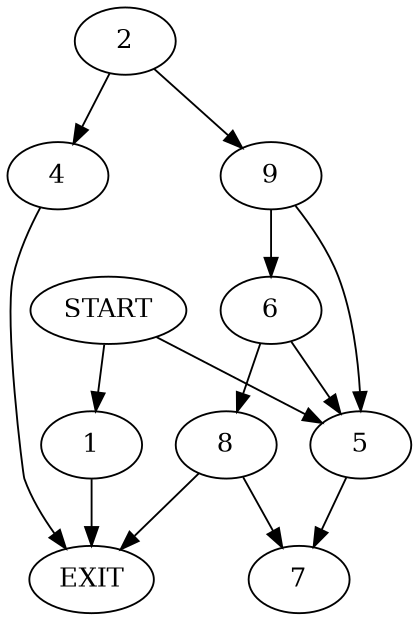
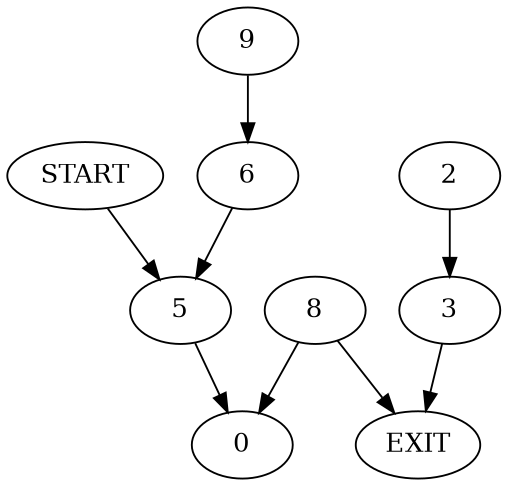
  digraph {
    n1 [label=START]
-   1
    5
    n4 [label=EXIT]
    2
-   3 [label=4]
+   3
    n7 [label=9]
    6
-   7
+   7 [label=0]
    8
-   n1 -> 1
    n1 -> 5
-   1 -> n4
    5 -> 7
    2 -> 3
-   2 -> n7
    3 -> n4
-   n7 -> 5
    n7 -> 6
    6 -> 5
-   6 -> 8
    8 -> n4
    8 -> 7
  }
